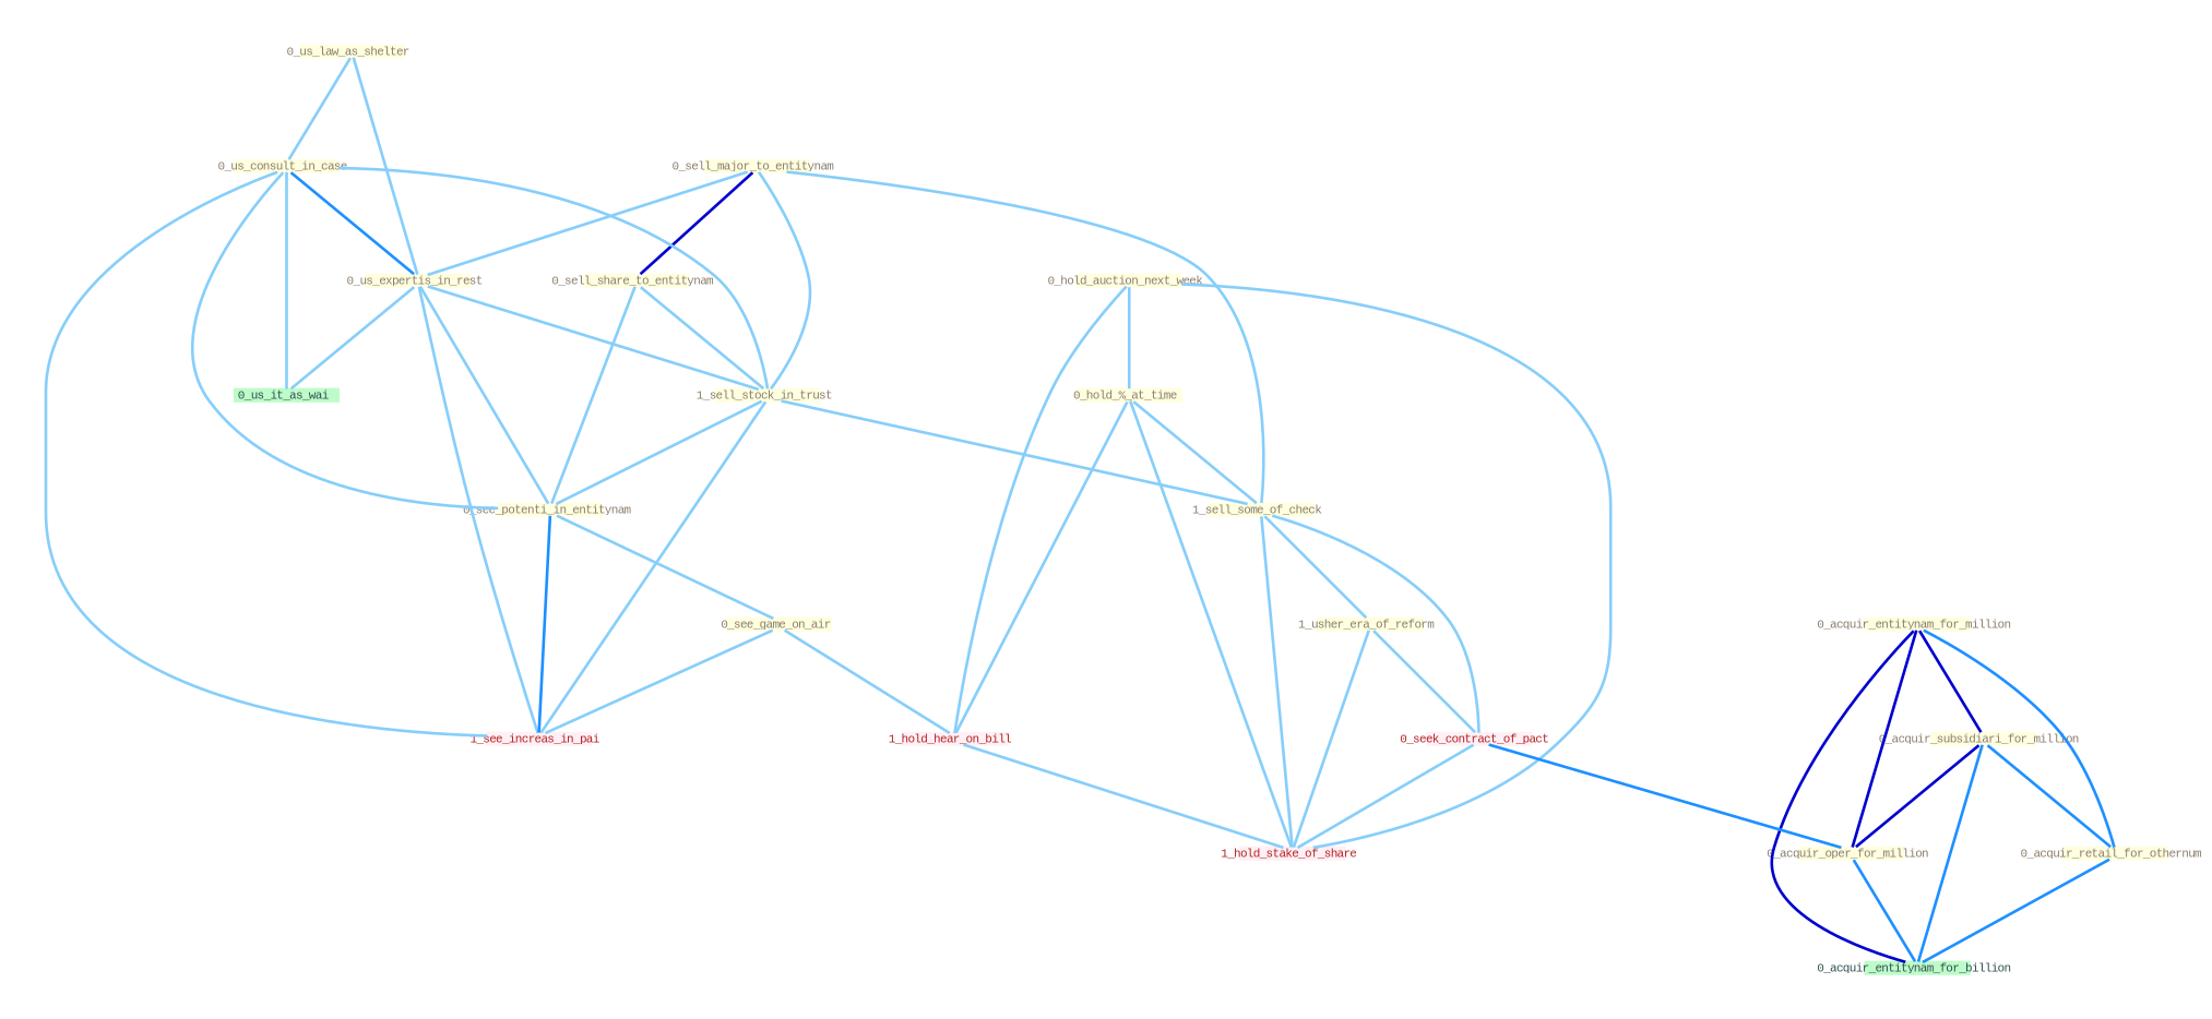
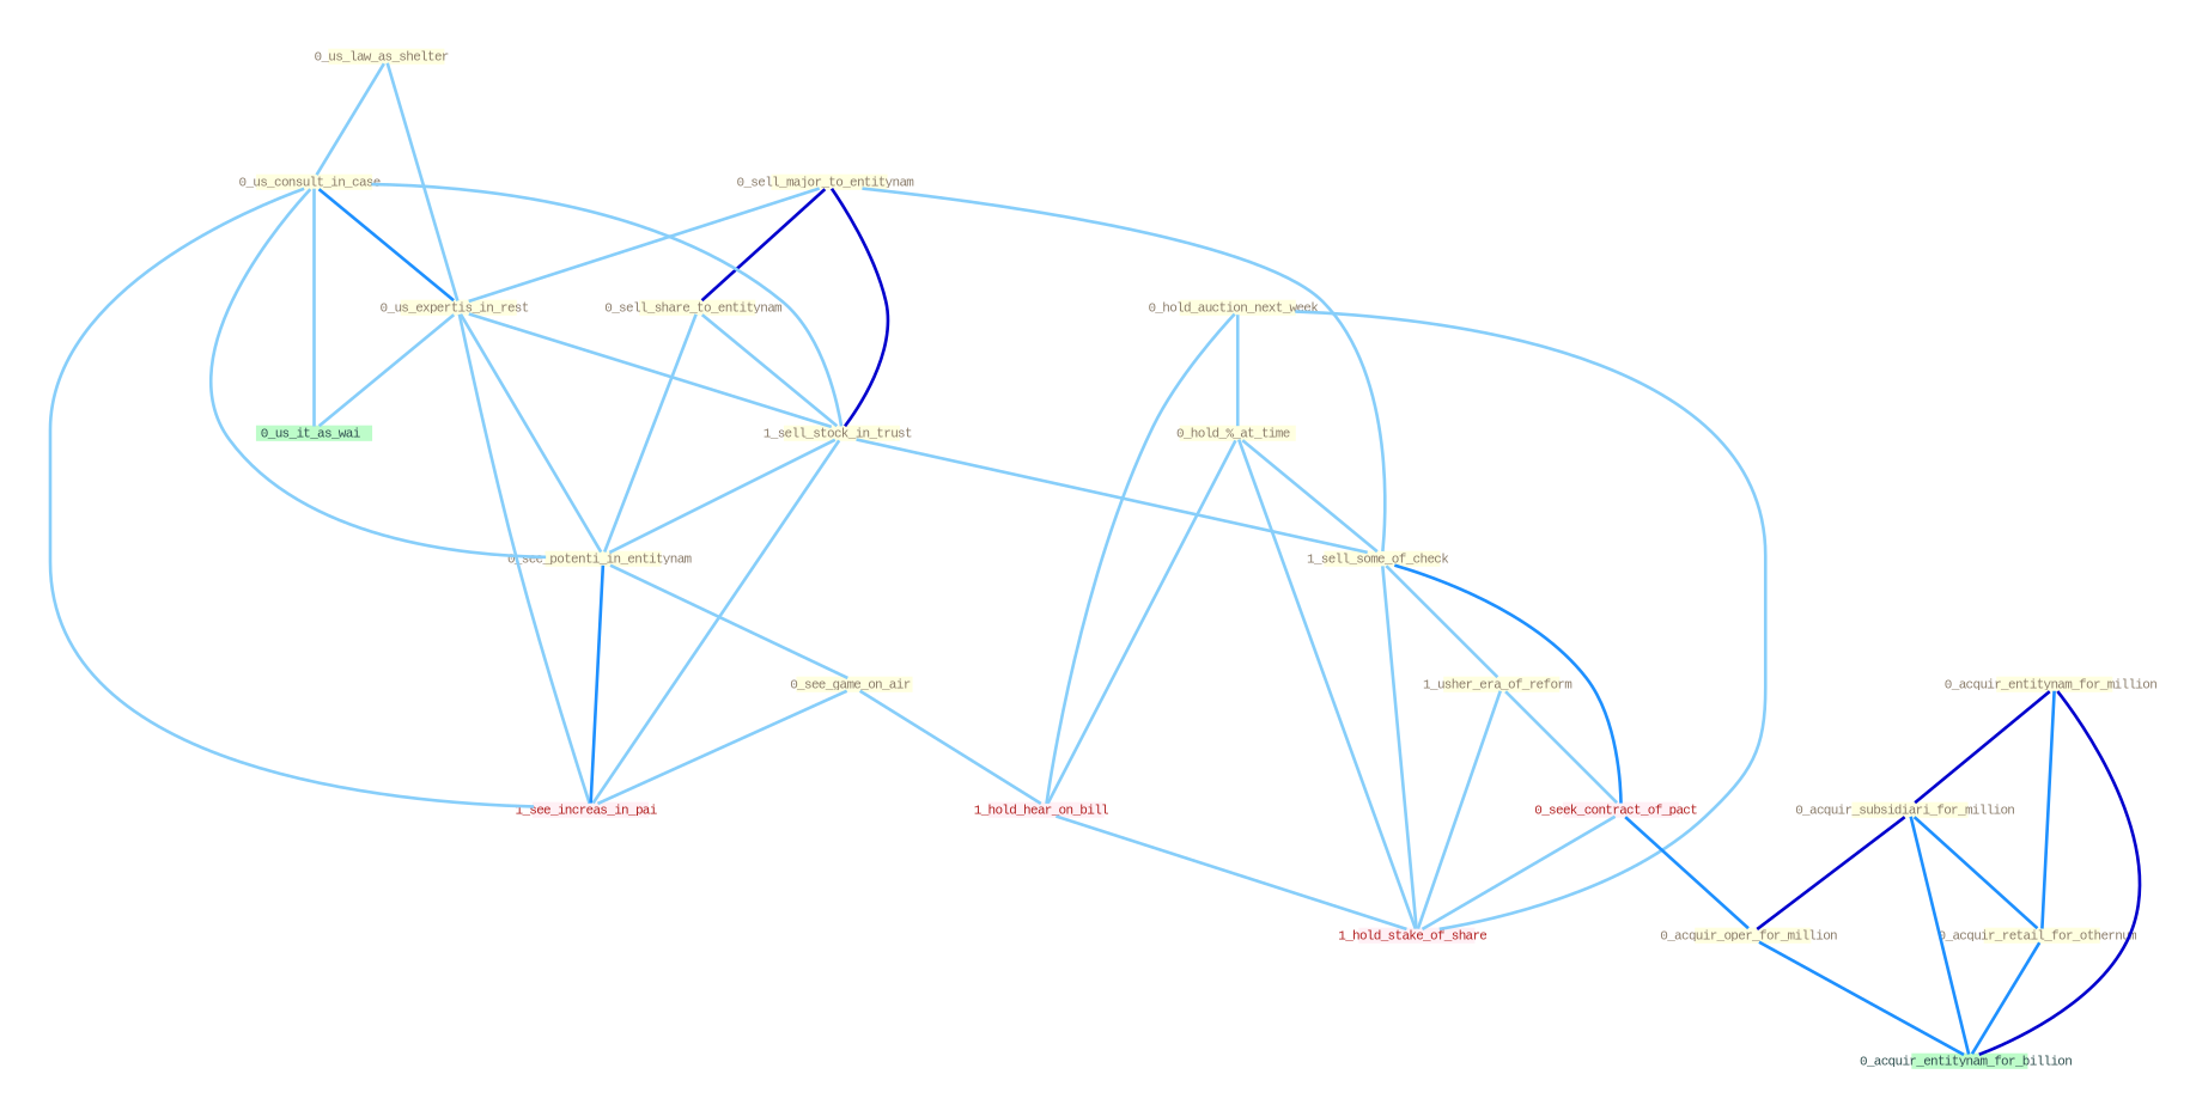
  graph {
    fontname="Liberation Mono"
    node [color="#ffffe0" fixedsize=true fontcolor="#8b7d6b" fontname="Liberation Mono" fontsize=4 shape=polygon style=filled]
    edge [color="#87cefa" fontname="Liberation Mono" w=1]
    "0_sell_major_to_entitynam " [height=.06 width=.5]
    "0_acquir_entitynam_for_million " [height=.06 width=.5]
    "0_acquir_subsidiari_for_million " [height=.06 width=.5]
    "0_acquir_retail_for_othernum " [height=.06 width=.5]
    "0_hold_auction_next_week " [height=.06 width=.5]
    "0_us_law_as_shelter " [height=.06 width=.5]
    "0_acquir_oper_for_million " [height=.06 width=.5]
    "0_sell_share_to_entitynam " [height=.06 width=.5]
    "0_us_consult_in_case " [height=.06 width=.5]
    "0_us_expertis_in_rest " [height=.06 width=.5]
    "0_hold_%_at_time " [height=.06 width=.5]
    "1_sell_stock_in_trust " [height=.06 width=.5]
    "0_see_potenti_in_entitynam " [height=.06 width=.5]
    "1_sell_some_of_check " [height=.06 width=.5]
    "1_usher_era_of_reform " [height=.06 width=.5]
    "0_see_game_on_air " [height=.06 width=.5]
    "0_seek_contract_of_pact " [color="#fff0f5" fontcolor="#b22222" height=.06 width=.5]
    "1_see_increas_in_pai " [color="#fff0f5" fontcolor="#b22222" height=.06 width=.5]
    "1_hold_hear_on_bill " [color="#fff0f5" fontcolor="#b22222" height=.06 width=.5]
    "1_hold_stake_of_share " [color="#fff0f5" fontcolor="#b22222" height=.06 width=.5]
    "0_acquir_entitynam_for_billion " [color="#BDFCC9" fontcolor="#2f4f4f" height=.06 width=.5]
    "0_us_it_as_wai " [color="#BDFCC9" fontcolor="#2f4f4f" height=.06 width=.5]
    subgraph sub_1 {
      "0_sell_major_to_entitynam "
      "0_acquir_entitynam_for_million "
      "0_acquir_subsidiari_for_million "
      "0_acquir_retail_for_othernum "
      "0_hold_auction_next_week "
      "0_us_law_as_shelter "
      "0_acquir_oper_for_million "
      "0_sell_share_to_entitynam "
      "0_us_consult_in_case "
      "0_us_expertis_in_rest "
      "0_hold_%_at_time "
      "1_sell_stock_in_trust "
      "0_see_potenti_in_entitynam "
      "1_sell_some_of_check "
      "1_usher_era_of_reform "
      "0_see_game_on_air "
    }
    subgraph sub_2 {
      "0_seek_contract_of_pact "
      "1_see_increas_in_pai "
      "1_hold_hear_on_bill "
      "1_hold_stake_of_share "
    }
    "0_sell_major_to_entitynam " -- "0_sell_share_to_entitynam " [color="#0000cd" w=3]
    "0_sell_major_to_entitynam " -- "0_us_expertis_in_rest "
-   "0_sell_major_to_entitynam " -- "1_sell_stock_in_trust "
+   "0_sell_major_to_entitynam " -- "1_sell_stock_in_trust " [color="#0000cd"]
    "0_sell_major_to_entitynam " -- "1_sell_some_of_check "
    "0_acquir_entitynam_for_million " -- "0_acquir_subsidiari_for_million " [color="#0000cd" w=3]
    "0_acquir_entitynam_for_million " -- "0_acquir_retail_for_othernum " [color="#1e90ff" w=2]
-   "0_acquir_entitynam_for_million " -- "0_acquir_oper_for_million " [color="#0000cd" w=3]
    "0_acquir_entitynam_for_million " -- "0_acquir_entitynam_for_billion " [color="#0000cd" w=3]
    "0_acquir_subsidiari_for_million " -- "0_acquir_retail_for_othernum " [color="#1e90ff" w=2]
    "0_acquir_subsidiari_for_million " -- "0_acquir_oper_for_million " [color="#0000cd" w=3]
    "0_acquir_subsidiari_for_million " -- "0_acquir_entitynam_for_billion " [color="#1e90ff" w=2]
    "0_acquir_retail_for_othernum " -- "0_acquir_entitynam_for_billion " [color="#1e90ff" w=2]
    "0_hold_auction_next_week " -- "0_hold_%_at_time "
    "0_hold_auction_next_week " -- "1_hold_hear_on_bill "
    "0_hold_auction_next_week " -- "1_hold_stake_of_share "
    "0_us_law_as_shelter " -- "0_us_consult_in_case "
    "0_us_law_as_shelter " -- "0_us_expertis_in_rest "
    "0_acquir_oper_for_million " -- "0_acquir_entitynam_for_billion " [color="#1e90ff" w=2]
    "0_sell_share_to_entitynam " -- "1_sell_stock_in_trust "
    "0_sell_share_to_entitynam " -- "0_see_potenti_in_entitynam "
    "0_us_consult_in_case " -- "0_us_expertis_in_rest " [color="#1e90ff" w=2]
    "0_us_consult_in_case " -- "1_sell_stock_in_trust "
    "0_us_consult_in_case " -- "0_see_potenti_in_entitynam "
    "0_us_consult_in_case " -- "1_see_increas_in_pai "
    "0_us_consult_in_case " -- "0_us_it_as_wai "
    "0_us_expertis_in_rest " -- "1_sell_stock_in_trust "
    "0_us_expertis_in_rest " -- "0_see_potenti_in_entitynam "
    "0_us_expertis_in_rest " -- "1_see_increas_in_pai "
    "0_us_expertis_in_rest " -- "0_us_it_as_wai "
    "0_hold_%_at_time " -- "1_sell_some_of_check "
    "0_hold_%_at_time " -- "1_hold_hear_on_bill "
    "0_hold_%_at_time " -- "1_hold_stake_of_share "
    "1_sell_stock_in_trust " -- "0_see_potenti_in_entitynam "
    "1_sell_stock_in_trust " -- "1_sell_some_of_check "
    "1_sell_stock_in_trust " -- "1_see_increas_in_pai "
    "0_see_potenti_in_entitynam " -- "0_see_game_on_air "
    "0_see_potenti_in_entitynam " -- "1_see_increas_in_pai " [color="#1e90ff" w=2]
    "1_sell_some_of_check " -- "1_usher_era_of_reform "
-   "1_sell_some_of_check " -- "0_seek_contract_of_pact "
+   "1_sell_some_of_check " -- "0_seek_contract_of_pact " [color="#1e90ff"]
    "1_sell_some_of_check " -- "1_hold_stake_of_share "
    "1_usher_era_of_reform " -- "0_seek_contract_of_pact "
    "1_usher_era_of_reform " -- "1_hold_stake_of_share "
    "0_see_game_on_air " -- "1_see_increas_in_pai "
    "0_see_game_on_air " -- "1_hold_hear_on_bill "
    "0_seek_contract_of_pact " -- "0_acquir_oper_for_million " [color="#1e90ff" w=2]
    "0_seek_contract_of_pact " -- "1_hold_stake_of_share "
    "1_hold_hear_on_bill " -- "1_hold_stake_of_share "
  }
